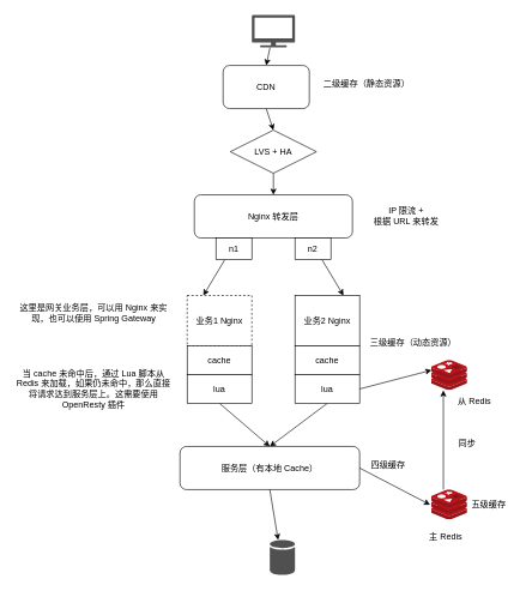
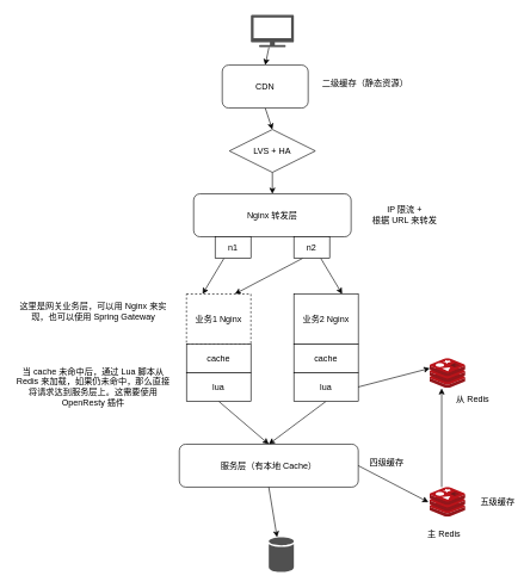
  <mxCell id="0" />
  <mxCell id="1" parent="0" />
  <mxCell id="2" style="rounded=0;orthogonalLoop=1;jettySize=auto;html=1;entryX=0.5;entryY=0;entryDx=0;entryDy=0;" edge="1" parent="1" source="3" target="5"><mxGeometry relative="1" as="geometry" /></mxCell>
  <mxCell id="3" value="" style="sketch=0;pointerEvents=1;shadow=0;dashed=0;html=1;strokeColor=none;fillColor=#505050;labelPosition=center;verticalLabelPosition=bottom;verticalAlign=top;outlineConnect=0;align=center;shape=mxgraph.office.devices.tv;points=[[0,0.33,0,0,0],[0,0.67,0,0,0],[0.33,0,0,0,0],[0.33,1,0,0,0],[0.67,0,0,0,0],[0.67,1,0,0,0],[1,0.33,0,0,0],[1,0.67,0,0,0]];" vertex="1" parent="1"><mxGeometry x="350" y="20" width="60" height="45" as="geometry" /></mxCell>
  <mxCell id="4" style="rounded=0;orthogonalLoop=1;jettySize=auto;html=1;exitX=0.5;exitY=1;exitDx=0;exitDy=0;entryX=0.5;entryY=0;entryDx=0;entryDy=0;" edge="1" parent="1" source="5" target="7"><mxGeometry relative="1" as="geometry" /></mxCell>
  <mxCell id="5" value="CDN" style="rounded=1;whiteSpace=wrap;html=1;" vertex="1" parent="1"><mxGeometry x="310" y="90" width="120" height="60" as="geometry" /></mxCell>
  <mxCell id="6" style="rounded=0;orthogonalLoop=1;jettySize=auto;html=1;exitX=0.5;exitY=1;exitDx=0;exitDy=0;entryX=0.5;entryY=0;entryDx=0;entryDy=0;" edge="1" parent="1" source="7" target="8"><mxGeometry relative="1" as="geometry" /></mxCell>
  <mxCell id="7" value="LVS + HA" style="rhombus;whiteSpace=wrap;html=1;" vertex="1" parent="1"><mxGeometry x="320" y="180" width="120" height="60" as="geometry" /></mxCell>
  <mxCell id="8" value="Nginx 转发层" style="rounded=1;whiteSpace=wrap;html=1;" vertex="1" parent="1"><mxGeometry x="270" y="270" width="220" height="60" as="geometry" /></mxCell>
  <mxCell id="9" value="IP 限流 +&lt;br&gt;根据 URL 来转发" style="text;html=1;strokeColor=none;fillColor=none;align=center;verticalAlign=middle;whiteSpace=wrap;rounded=0;" vertex="1" parent="1"><mxGeometry x="490" y="285" width="150" height="30" as="geometry" /></mxCell>
  <mxCell id="10" style="rounded=0;orthogonalLoop=1;jettySize=auto;html=1;exitX=0.25;exitY=1;exitDx=0;exitDy=0;entryX=0.25;entryY=0;entryDx=0;entryDy=0;" edge="1" parent="1" source="11" target="15"><mxGeometry relative="1" as="geometry" /></mxCell>
  <mxCell id="11" value="n1" style="rounded=0;whiteSpace=wrap;html=1;" vertex="1" parent="1"><mxGeometry x="300" y="330" width="50" height="30" as="geometry" /></mxCell>
+ <mxCell id="12" style="rounded=0;orthogonalLoop=1;jettySize=auto;html=1;exitX=0.25;exitY=1;exitDx=0;exitDy=0;entryX=0.75;entryY=0;entryDx=0;entryDy=0;" edge="1" parent="1" source="14" target="15"><mxGeometry relative="1" as="geometry" /></mxCell>
  <mxCell id="13" style="rounded=0;orthogonalLoop=1;jettySize=auto;html=1;exitX=0.75;exitY=1;exitDx=0;exitDy=0;entryX=0.75;entryY=0;entryDx=0;entryDy=0;" edge="1" parent="1" source="14" target="16"><mxGeometry relative="1" as="geometry" /></mxCell>
  <mxCell id="14" value="n2" style="rounded=0;whiteSpace=wrap;html=1;" vertex="1" parent="1"><mxGeometry x="410" y="330" width="50" height="30" as="geometry" /></mxCell>
  <mxCell id="15" value="业务1 Nginx" style="rounded=0;whiteSpace=wrap;html=1;dashed=1;" vertex="1" parent="1"><mxGeometry x="260" y="410" width="90" height="70" as="geometry" /></mxCell>
  <mxCell id="16" value="业务2 Nginx" style="rounded=0;whiteSpace=wrap;html=1;" vertex="1" parent="1"><mxGeometry x="410" y="410" width="90" height="70" as="geometry" /></mxCell>
  <mxCell id="17" value="cache" style="rounded=0;whiteSpace=wrap;html=1;" vertex="1" parent="1"><mxGeometry x="410" y="480" width="90" height="40" as="geometry" /></mxCell>
  <mxCell id="18" style="rounded=0;orthogonalLoop=1;jettySize=auto;html=1;exitX=0.5;exitY=1;exitDx=0;exitDy=0;entryX=0.5;entryY=0;entryDx=0;entryDy=0;" edge="1" parent="1" source="19" target="25"><mxGeometry relative="1" as="geometry"><mxPoint x="390" y="630" as="targetPoint" /></mxGeometry></mxCell>
  <mxCell id="19" value="lua" style="rounded=0;whiteSpace=wrap;html=1;" vertex="1" parent="1"><mxGeometry x="410" y="520" width="90" height="40" as="geometry" /></mxCell>
  <mxCell id="20" value="cache" style="rounded=0;whiteSpace=wrap;html=1;" vertex="1" parent="1"><mxGeometry x="260" y="480" width="90" height="40" as="geometry" /></mxCell>
  <mxCell id="21" style="rounded=0;orthogonalLoop=1;jettySize=auto;html=1;exitX=0.5;exitY=1;exitDx=0;exitDy=0;entryX=0.5;entryY=0;entryDx=0;entryDy=0;" edge="1" parent="1" source="22" target="25"><mxGeometry relative="1" as="geometry" /></mxCell>
  <mxCell id="22" value="lua" style="rounded=0;whiteSpace=wrap;html=1;" vertex="1" parent="1"><mxGeometry x="260" y="520" width="90" height="40" as="geometry" /></mxCell>
  <mxCell id="23" value="" style="image;sketch=0;aspect=fixed;html=1;points=[[0,0.33,0,0,0],[0,0.67,0,0,0],[0.33,0,0,0,0],[0.33,1,0,0,0],[0.67,0,0,0,0],[0.67,1,0,0,0],[1,0.33,0,0,0],[1,0.67,0,0,0]];align=center;fontSize=12;image=img/lib/mscae/Cache_Redis_Product.svg;" vertex="1" parent="1"><mxGeometry x="600" y="500" width="50" height="42" as="geometry" /></mxCell>
  <mxCell id="24" style="rounded=0;orthogonalLoop=1;jettySize=auto;html=1;exitX=1;exitY=0.5;exitDx=0;exitDy=0;entryX=0;entryY=0.33;entryDx=0;entryDy=0;entryPerimeter=0;" edge="1" parent="1" source="19" target="23"><mxGeometry relative="1" as="geometry" /></mxCell>
  <mxCell id="25" value="服务层（有本地 Cache）" style="rounded=1;whiteSpace=wrap;html=1;" vertex="1" parent="1"><mxGeometry x="250" y="620" width="250" height="60" as="geometry" /></mxCell>
  <mxCell id="26" value="" style="image;sketch=0;aspect=fixed;html=1;points=[[0,0.33,0,0,0],[0,0.67,0,0,0],[0.33,0,0,0,0],[0.33,1,0,0,0],[0.67,0,0,0,0],[0.67,1,0,0,0],[1,0.33,0,0,0],[1,0.67,0,0,0]];align=center;fontSize=12;image=img/lib/mscae/Cache_Redis_Product.svg;" vertex="1" parent="1"><mxGeometry x="600" y="680" width="50" height="42" as="geometry" /></mxCell>
  <mxCell id="27" style="rounded=0;orthogonalLoop=1;jettySize=auto;html=1;exitX=1;exitY=0.5;exitDx=0;exitDy=0;entryX=-0.04;entryY=0.5;entryDx=0;entryDy=0;entryPerimeter=0;" edge="1" parent="1" source="25" target="26"><mxGeometry relative="1" as="geometry" /></mxCell>
  <mxCell id="28" style="rounded=0;orthogonalLoop=1;jettySize=auto;html=1;exitX=0.33;exitY=0;exitDx=0;exitDy=0;exitPerimeter=0;entryX=0.33;entryY=1;entryDx=0;entryDy=0;entryPerimeter=0;" edge="1" parent="1" source="26" target="23"><mxGeometry relative="1" as="geometry" /></mxCell>
  <mxCell id="29" value="主 Redis" style="text;html=1;strokeColor=none;fillColor=none;align=center;verticalAlign=middle;whiteSpace=wrap;rounded=0;" vertex="1" parent="1"><mxGeometry x="590" y="730" width="60" height="30" as="geometry" /></mxCell>
  <mxCell id="30" value="从 Redis" style="text;html=1;strokeColor=none;fillColor=none;align=center;verticalAlign=middle;whiteSpace=wrap;rounded=0;" vertex="1" parent="1"><mxGeometry x="630" y="542" width="60" height="30" as="geometry" /></mxCell>
- <mxCell id="31" value="同步" style="text;html=1;strokeColor=none;fillColor=none;align=center;verticalAlign=middle;whiteSpace=wrap;rounded=0;" vertex="1" parent="1"><mxGeometry x="620" y="600" width="60" height="30" as="geometry" /></mxCell>
  <mxCell id="32" value="" style="sketch=0;shadow=0;dashed=0;html=1;strokeColor=none;fillColor=#505050;labelPosition=center;verticalLabelPosition=bottom;verticalAlign=top;outlineConnect=0;align=center;shape=mxgraph.office.databases.database;points=[[0,0.33,0,0,0],[0,0.67,0,0,0],[0.33,0,0,0,0],[0.33,1,0,0,0],[0.67,0,0,0,0],[0.67,1,0,0,0],[1,0.33,0,0,0],[1,0.67,0,0,0]];" vertex="1" parent="1"><mxGeometry x="375" y="750" width="35" height="49" as="geometry" /></mxCell>
  <mxCell id="33" style="rounded=0;orthogonalLoop=1;jettySize=auto;html=1;exitX=0.5;exitY=1;exitDx=0;exitDy=0;entryX=0.33;entryY=0;entryDx=0;entryDy=0;entryPerimeter=0;" edge="1" parent="1" source="25" target="32"><mxGeometry relative="1" as="geometry" /></mxCell>
  <mxCell id="34" value="二级缓存（静态资源）" style="text;html=1;strokeColor=none;fillColor=none;align=center;verticalAlign=middle;whiteSpace=wrap;rounded=0;" vertex="1" parent="1"><mxGeometry x="440" y="100" width="140" height="30" as="geometry" /></mxCell>
  <mxCell id="35" value="当 cache 未命中后，通过 Lua 脚本从 Redis 来加载，如果仍未命中，那么直接将请求达到服务层上。这需要使用 OpenResty 插件" style="text;html=1;strokeColor=none;fillColor=none;align=center;verticalAlign=middle;whiteSpace=wrap;rounded=0;" vertex="1" parent="1"><mxGeometry x="20" y="525" width="220" height="30" as="geometry" /></mxCell>
  <mxCell id="36" value="这里是网关业务层，可以用 Nginx 来实现，也可以使用 Spring Gateway" style="text;html=1;strokeColor=none;fillColor=none;align=center;verticalAlign=middle;whiteSpace=wrap;rounded=0;" vertex="1" parent="1"><mxGeometry x="20" y="420" width="220" height="30" as="geometry" /></mxCell>
- <mxCell id="37" value="三级缓存（动态资源）" style="text;html=1;strokeColor=none;fillColor=none;align=center;verticalAlign=middle;whiteSpace=wrap;rounded=0;" vertex="1" parent="1"><mxGeometry x="500" y="460" width="150" height="30" as="geometry" /></mxCell>
  <mxCell id="38" value="四级缓存" style="text;html=1;strokeColor=none;fillColor=none;align=center;verticalAlign=middle;whiteSpace=wrap;rounded=0;" vertex="1" parent="1"><mxGeometry x="510" y="630" width="60" height="30" as="geometry" /></mxCell>
- <mxCell id="39" value="五级缓存" style="text;html=1;strokeColor=none;fillColor=none;align=center;verticalAlign=middle;whiteSpace=wrap;rounded=0;" vertex="1" parent="1"><mxGeometry x="650" y="686" width="60" height="30" as="geometry" /></mxCell>
+ <mxCell id="39" value="五级缓存" style="text;html=1;strokeColor=none;fillColor=none;align=center;verticalAlign=middle;whiteSpace=wrap;rounded=0;" vertex="1" parent="1"><mxGeometry x="665" y="686" width="60" height="30" as="geometry" /></mxCell>
